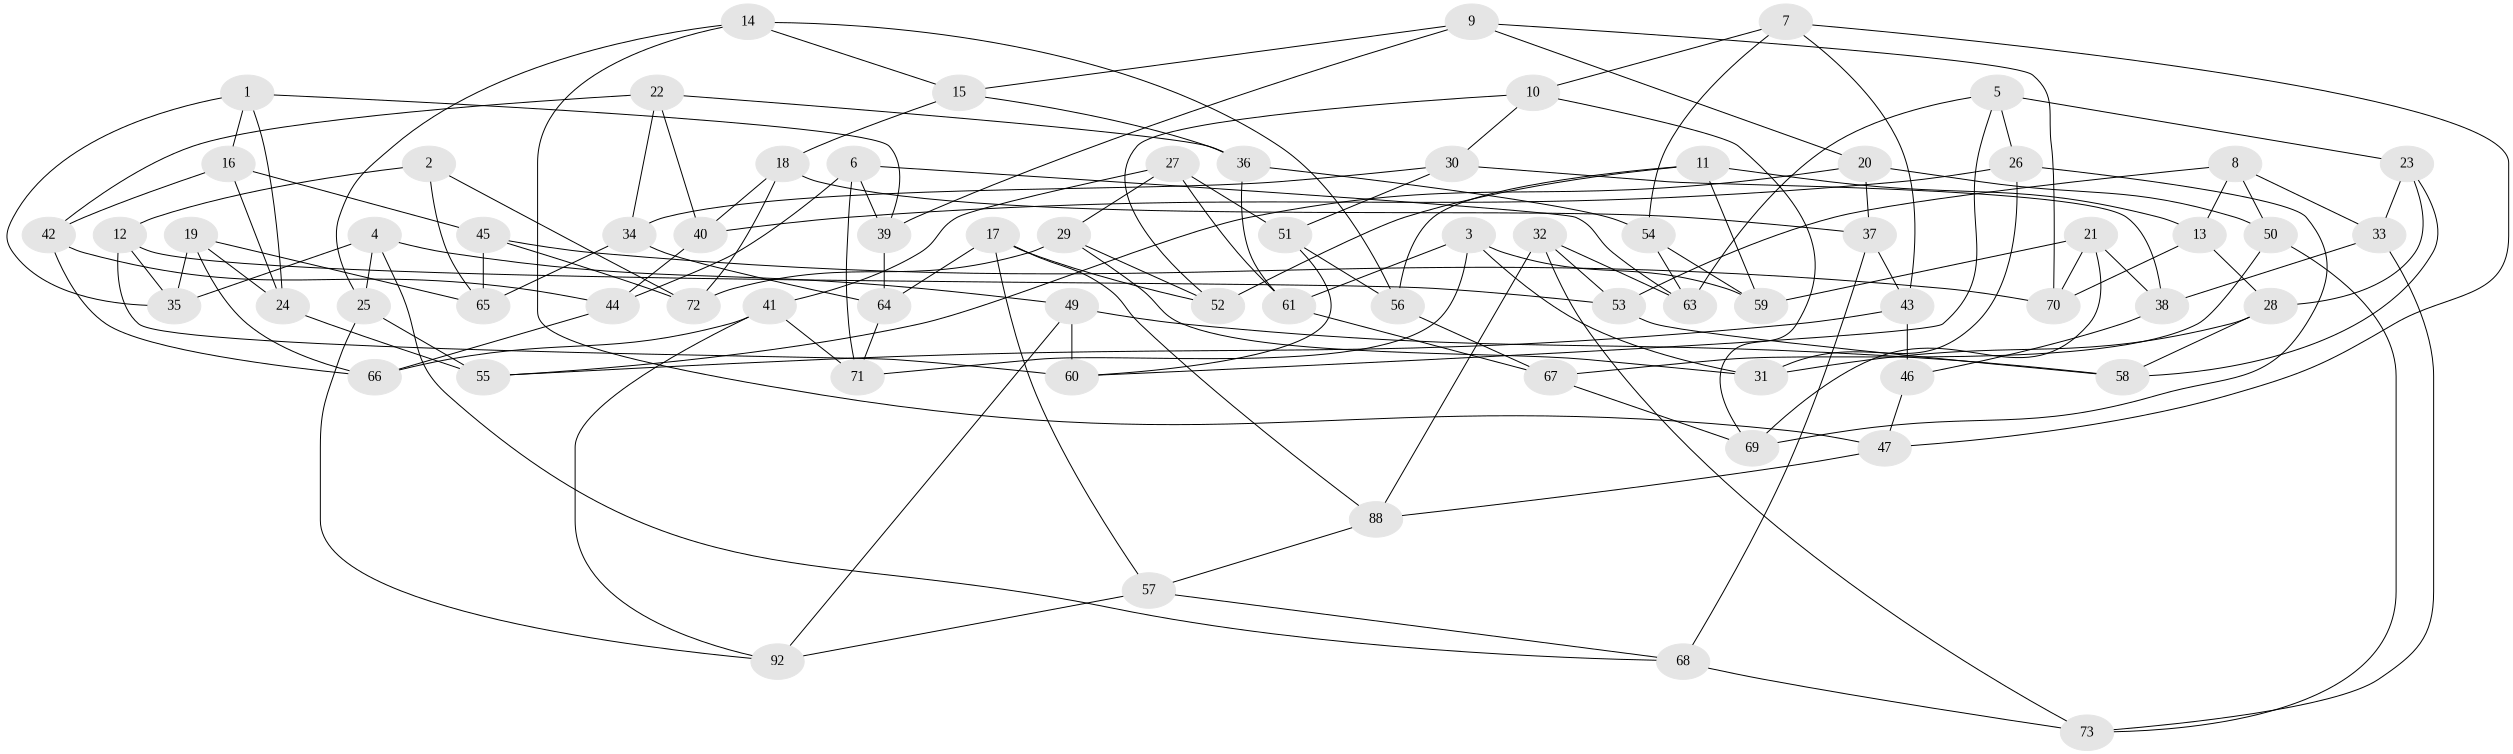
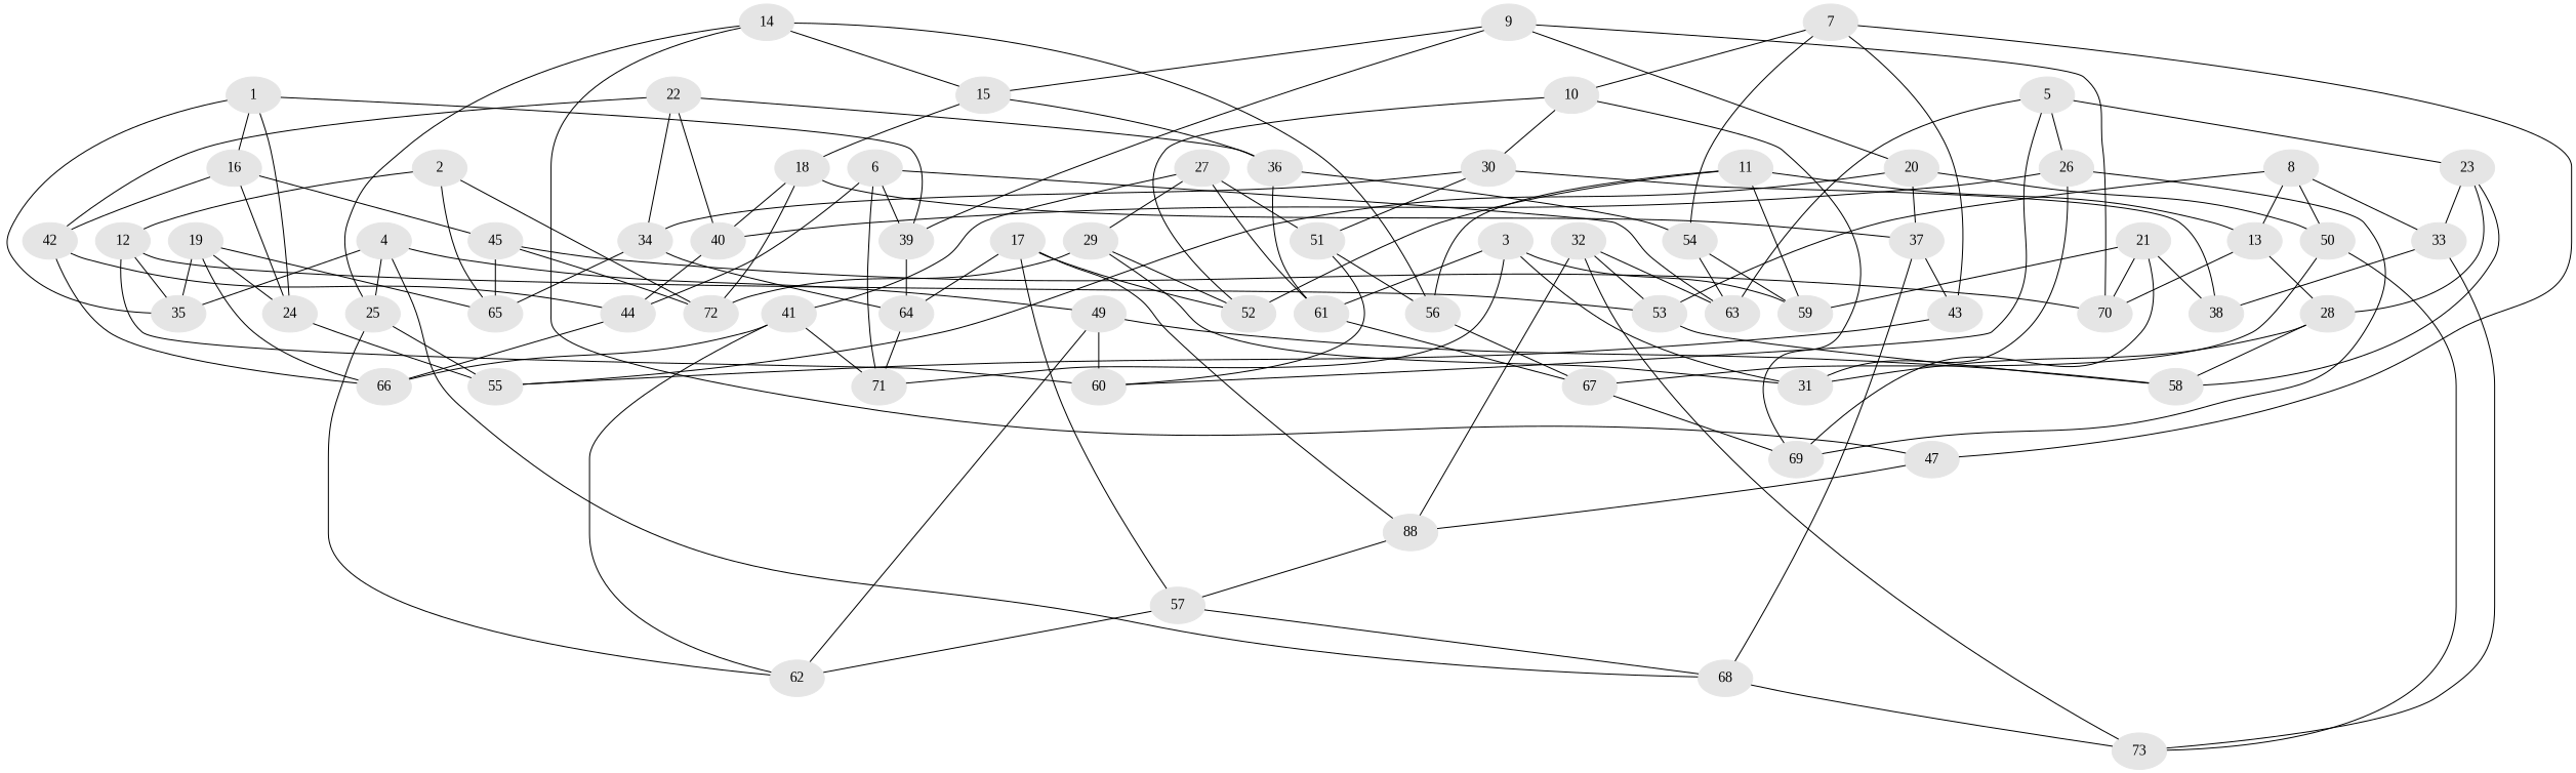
  graph {
    fontname="Liberation Serif"
    node [color=gray90 fontname="Liberation Serif" style=filled]
    edge [fontname="Liberation Serif"]
    1
    16
    24
    35
    39
    42
    45
    55
    64
    2
    12
    65
    72
    60
    53
-   46
    47
    3
    31
    59
    61
    71
    67
    4
    25
    49
    68
-   62 [label=92]
+   62
    58
    73
    5
    23
    26
    63
    33
    28
    69
    40
    6
    44
    66
    7
    10
    43
    54
    30
    52
    n48 [label=88]
    8
    13
    50
    70
    38
    9
    15
    20
    18
    36
    37
    34
    51
    11
    56
    14
    17
    57
    19
    21
    22
    27
    29
    41
    32
    1 -- 16
    1 -- 24
    1 -- 35
    1 -- 39
    16 -- 24
    16 -- 42
    16 -- 45
    24 -- 55
    39 -- 64
    42 -- 44
    42 -- 66
    45 -- 65
    45 -- 72
    45 -- 70
    64 -- 71
    2 -- 12
    2 -- 65
    2 -- 72
    12 -- 35
    12 -- 60
    12 -- 53
    53 -- 58
-   46 -- 47
    47 -- n48
    3 -- 31
    3 -- 59
    3 -- 61
    3 -- 71
    61 -- 67
    67 -- 69
    4 -- 35
    4 -- 25
    4 -- 49
    4 -- 68
    25 -- 55
    25 -- 62
    49 -- 60
    49 -- 62
    49 -- 58
    68 -- 73
    5 -- 60
    5 -- 23
    5 -- 26
    5 -- 63
    23 -- 58
    23 -- 33
    23 -- 28
    26 -- 31
    26 -- 69
    26 -- 40
    33 -- 73
    33 -- 38
    28 -- 31
    28 -- 58
    40 -- 44
    6 -- 39
    6 -- 71
    6 -- 63
    6 -- 44
    44 -- 66
    7 -- 47
    7 -- 10
    7 -- 43
    7 -- 54
    10 -- 69
    10 -- 30
    10 -- 52
    43 -- 55
-   43 -- 46
    54 -- 59
    54 -- 63
    30 -- 38
    30 -- 34
    30 -- 51
    n48 -- 57
    8 -- 53
    8 -- 33
    8 -- 13
    8 -- 50
    13 -- 28
    13 -- 70
    50 -- 67
    50 -- 73
-   38 -- 46
    9 -- 39
    9 -- 70
    9 -- 15
    9 -- 20
    15 -- 18
    15 -- 36
    20 -- 55
    20 -- 50
    20 -- 37
    18 -- 72
    18 -- 40
    18 -- 37
    36 -- 61
    36 -- 54
    37 -- 68
    37 -- 43
    34 -- 64
    34 -- 65
    51 -- 60
    51 -- 56
    11 -- 59
    11 -- 52
    11 -- 13
    11 -- 56
    56 -- 67
    14 -- 47
    14 -- 25
    14 -- 15
    14 -- 56
    17 -- 64
    17 -- 52
    17 -- n48
    17 -- 57
    57 -- 68
    57 -- 62
    19 -- 24
    19 -- 35
    19 -- 65
    19 -- 66
    21 -- 59
    21 -- 69
    21 -- 70
    21 -- 38
    22 -- 42
    22 -- 40
    22 -- 36
    22 -- 34
    27 -- 61
    27 -- 51
    27 -- 29
    27 -- 41
    29 -- 72
    29 -- 31
    29 -- 52
    41 -- 71
    41 -- 62
    41 -- 66
    32 -- 53
    32 -- 73
    32 -- 63
    32 -- n48
  }
